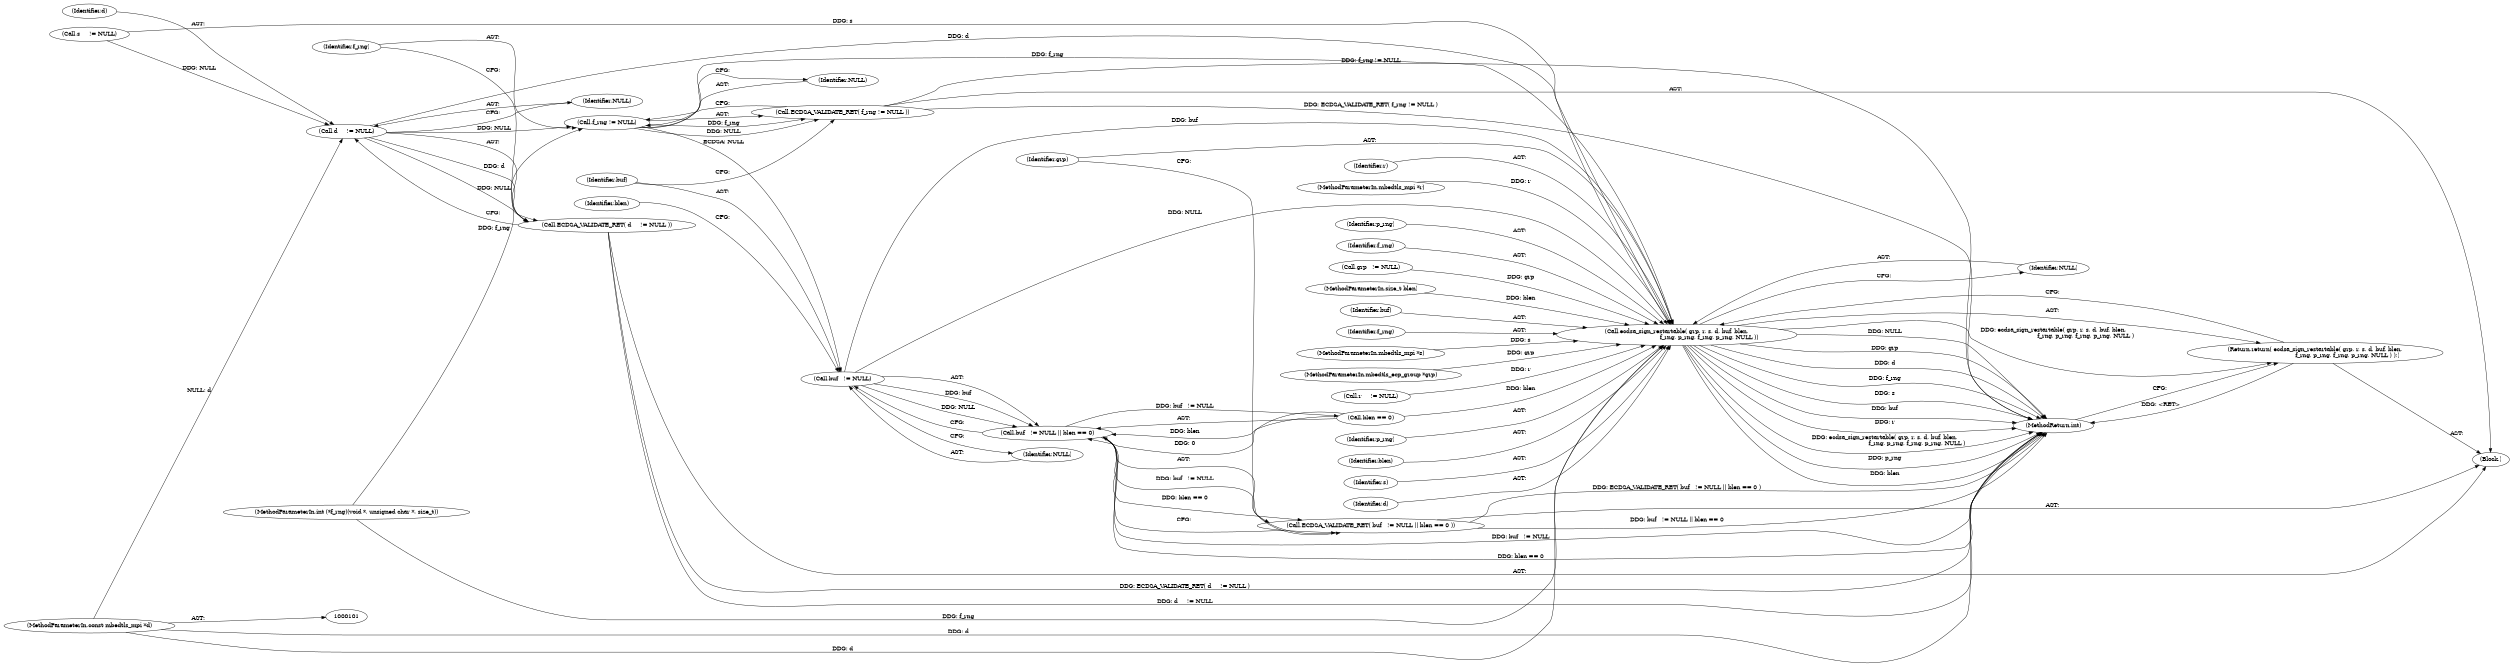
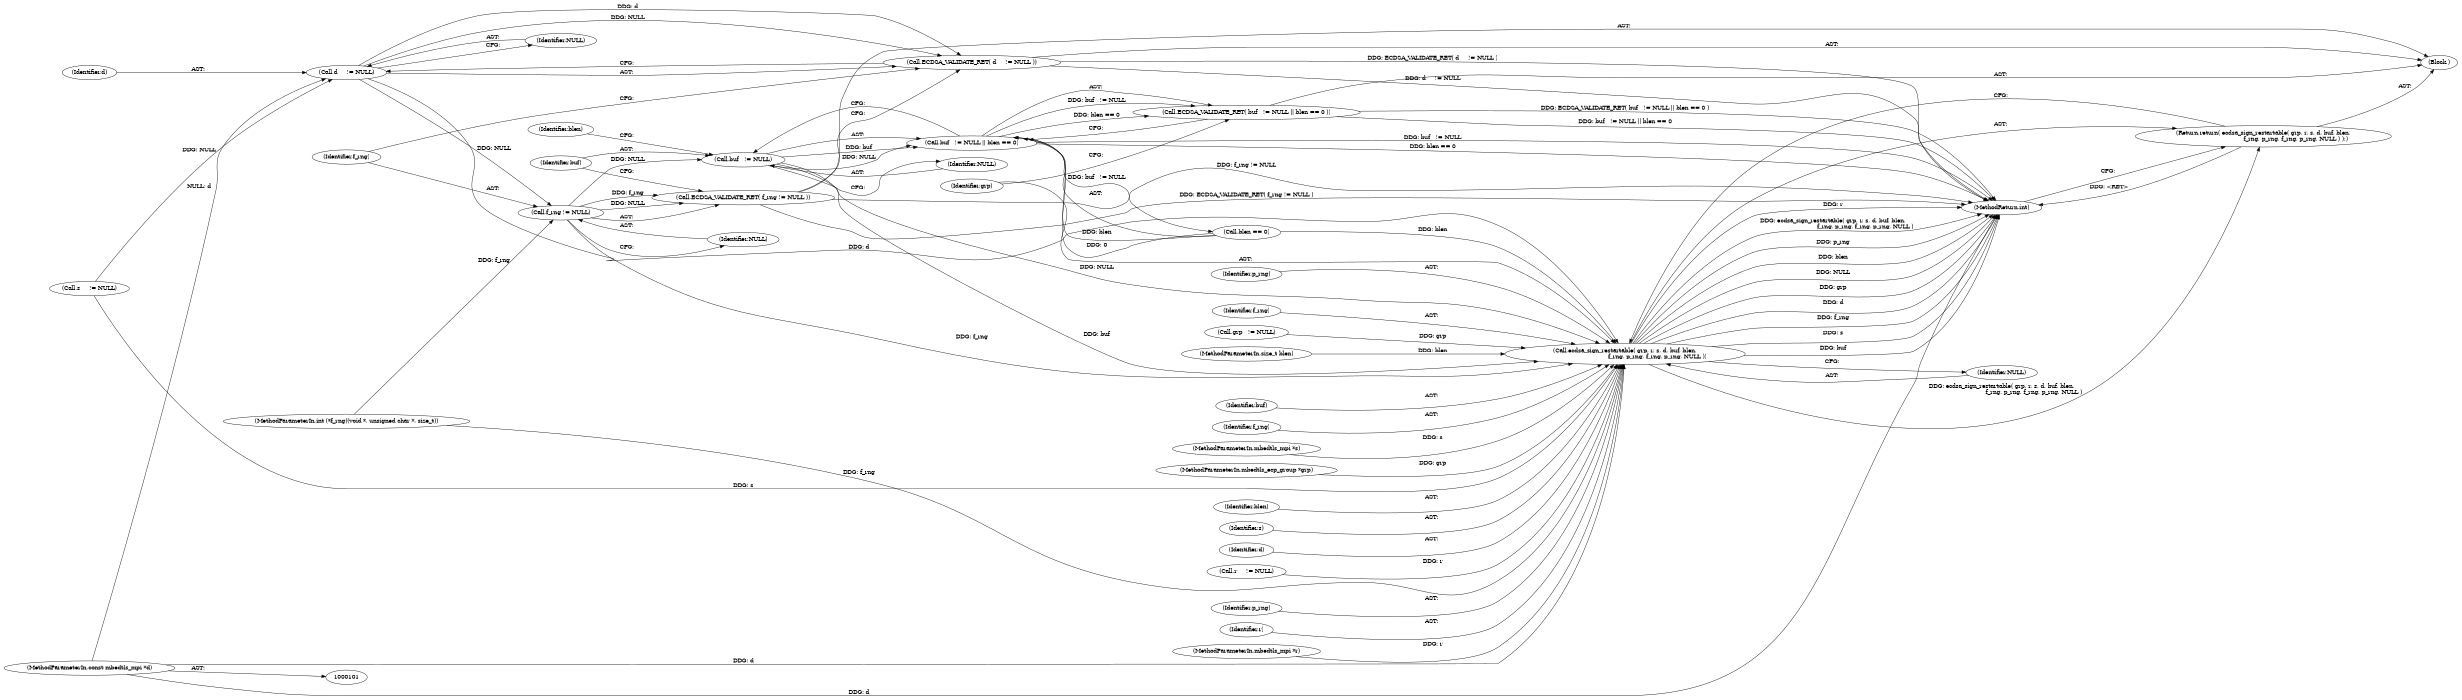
  digraph {
    fontname="DejaVu Serif"
    rankdir=LR
    node [fontname="DejaVu Serif"]
    edge [fontname="DejaVu Serif"]
    n1 [label="(MethodParameterIn,const mbedtls_mpi *d)"]
    n2 [label="(Call,d     != NULL)"]
    n3 [label="(Call,ecdsa_sign_restartable( grp, r, s, d, buf, blen,\n                                    f_rng, p_rng, f_rng, p_rng, NULL ))"]
    n4 [label="(MethodReturn,int)"]
    1000101
    n6 [label="(Call,ECDSA_VALIDATE_RET( d     != NULL ))"]
    n7 [label="(Call,f_rng != NULL)"]
    n8 [label="(Identifier,NULL)"]
    n9 [label="(Return,return( ecdsa_sign_restartable( grp, r, s, d, buf, blen,\n                                    f_rng, p_rng, f_rng, p_rng, NULL ) );)"]
    n10 [label="(Identifier,NULL)"]
    n11 [label="(Block,)"]
    n12 [label="(Call,ECDSA_VALIDATE_RET( f_rng != NULL ))"]
    n13 [label="(Call,buf   != NULL)"]
    n14 [label="(Identifier,NULL)"]
    n15 [label="(Call,buf   != NULL || blen == 0)"]
    n16 [label="(Identifier,NULL)"]
    n17 [label="(Call,ECDSA_VALIDATE_RET( buf   != NULL || blen == 0 ))"]
    n18 [label="(Call,blen == 0)"]
    n19 [label="(Identifier,grp)"]
    n20 [label="(Identifier,r)"]
    n21 [label="(MethodParameterIn,mbedtls_mpi *r)"]
    n22 [label="(MethodParameterIn,int (*f_rng)(void *, unsigned char *, size_t))"]
    n23 [label="(Identifier,f_rng)"]
    n24 [label="(Identifier,p_rng)"]
    n25 [label="(Identifier,f_rng)"]
    n26 [label="(Call,grp   != NULL)"]
    n27 [label="(MethodParameterIn,size_t blen)"]
    n28 [label="(Identifier,buf)"]
    n29 [label="(Identifier,buf)"]
    n30 [label="(Identifier,f_rng)"]
    n31 [label="(MethodParameterIn,mbedtls_mpi *s)"]
    n32 [label="(MethodParameterIn,mbedtls_ecp_group *grp)"]
    n33 [label="(Identifier,d)"]
    n34 [label="(Call,r     != NULL)"]
    n35 [label="(Call,s     != NULL)"]
    n36 [label="(Identifier,blen)"]
    n37 [label="(Identifier,p_rng)"]
    n38 [label="(Identifier,blen)"]
    n39 [label="(Identifier,s)"]
    n40 [label="(Identifier,d)"]
    n1 -> n2 [label="NULL: d"]
    n1 -> n3 [label="DDG: d"]
    n1 -> n4 [label="DDG: d"]
    n1 -> 1000101 [label="AST: "]
    n2 -> n3 [label="DDG: d"]
    n2 -> n6 [label="AST: "]
    n2 -> n6 [label="DDG: d"]
    n2 -> n6 [label="DDG: NULL"]
    n2 -> n7 [label="DDG: NULL"]
    n2 -> n8 [label="CFG: "]
    n3 -> n4 [label="DDG: r"]
    n3 -> n4 [label="DDG: ecdsa_sign_restartable( grp, r, s, d, buf, blen,\n                                    f_rng, p_rng, f_rng, p_rng, NULL )"]
    n3 -> n4 [label="DDG: p_rng"]
    n3 -> n4 [label="DDG: blen"]
    n3 -> n4 [label="DDG: NULL"]
    n3 -> n4 [label="DDG: grp"]
    n3 -> n4 [label="DDG: d"]
    n3 -> n4 [label="DDG: f_rng"]
    n3 -> n4 [label="DDG: s"]
    n3 -> n4 [label="DDG: buf"]
    n3 -> n9 [label="AST: "]
    n3 -> n9 [label="DDG: ecdsa_sign_restartable( grp, r, s, d, buf, blen,\n                                    f_rng, p_rng, f_rng, p_rng, NULL )"]
    n3 -> n10 [label="CFG: "]
    n4 -> n9 [label="CFG: "]
    n6 -> n2 [label="CFG: "]
    n6 -> n4 [label="DDG: ECDSA_VALIDATE_RET( d     != NULL )"]
    n6 -> n4 [label="DDG: d     != NULL"]
    n6 -> n11 [label="AST: "]
    n7 -> n3 [label="DDG: f_rng"]
    n7 -> n12 [label="AST: "]
    n7 -> n12 [label="DDG: f_rng"]
    n7 -> n12 [label="DDG: NULL"]
-   n7 -> n13 [label="ECDSA: NULL"]
+   n7 -> n13 [label="DDG: NULL"]
    n7 -> n14 [label="CFG: "]
    n8 -> n2 [label="AST: "]
    n9 -> n3 [label="CFG: "]
    n9 -> n4 [label="DDG: <RET>"]
    n9 -> n11 [label="AST: "]
    n10 -> n3 [label="AST: "]
    n12 -> n4 [label="DDG: ECDSA_VALIDATE_RET( f_rng != NULL )"]
    n12 -> n4 [label="DDG: f_rng != NULL"]
-   n12 -> n7 [label="CFG: "]
+   n12 -> n6 [label="CFG: "]
    n12 -> n11 [label="AST: "]
    n13 -> n3 [label="DDG: buf"]
    n13 -> n3 [label="DDG: NULL"]
    n13 -> n15 [label="AST: "]
    n13 -> n15 [label="DDG: buf"]
    n13 -> n15 [label="DDG: NULL"]
    n13 -> n16 [label="CFG: "]
    n14 -> n7 [label="AST: "]
    n15 -> n4 [label="DDG: buf   != NULL"]
    n15 -> n4 [label="DDG: blen == 0"]
    n15 -> n13 [label="CFG: "]
    n15 -> n17 [label="AST: "]
    n15 -> n17 [label="DDG: buf   != NULL"]
    n15 -> n17 [label="DDG: blen == 0"]
    n15 -> n18 [label="DDG: buf   != NULL"]
    n16 -> n13 [label="AST: "]
    n17 -> n4 [label="DDG: buf   != NULL || blen == 0"]
    n17 -> n4 [label="DDG: ECDSA_VALIDATE_RET( buf   != NULL || blen == 0 )"]
    n17 -> n11 [label="AST: "]
    n17 -> n15 [label="CFG: "]
    n18 -> n3 [label="DDG: blen"]
    n18 -> n15 [label="AST: "]
    n18 -> n15 [label="DDG: blen"]
    n18 -> n15 [label="DDG: 0"]
    n19 -> n3 [label="AST: "]
    n19 -> n17 [label="CFG: "]
    n20 -> n3 [label="AST: "]
    n21 -> n3 [label="DDG: r"]
    n22 -> n3 [label="DDG: f_rng"]
    n22 -> n7 [label="DDG: f_rng"]
    n23 -> n6 [label="CFG: "]
    n23 -> n7 [label="AST: "]
    n24 -> n3 [label="AST: "]
    n25 -> n3 [label="AST: "]
    n26 -> n3 [label="DDG: grp"]
    n27 -> n3 [label="DDG: blen"]
    n28 -> n12 [label="CFG: "]
    n28 -> n13 [label="AST: "]
    n29 -> n3 [label="AST: "]
    n30 -> n3 [label="AST: "]
    n31 -> n3 [label="DDG: s"]
    n32 -> n3 [label="DDG: grp"]
    n33 -> n2 [label="AST: "]
    n34 -> n3 [label="DDG: r"]
    n35 -> n2 [label="DDG: NULL"]
    n35 -> n3 [label="DDG: s"]
    n36 -> n13 [label="CFG: "]
    n37 -> n3 [label="AST: "]
    n38 -> n3 [label="AST: "]
    n39 -> n3 [label="AST: "]
    n40 -> n3 [label="AST: "]
  }
